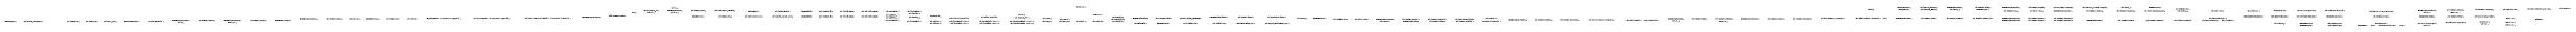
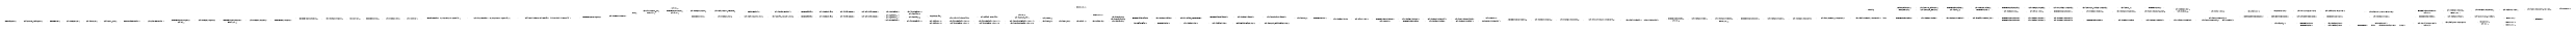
  digraph {
    rankdir=LR
    n1 [label=<(&lt;operator&gt;.assignment,module[] = &quot;EstimateStripByteCounts&quot;)<SUB>5163</SUB>>]
+   n2 [label=<(FIELD_IDENTIFIER,tif_dir,tif_dir)<SUB>5166</SUB>>]
    n3 [label=<(&lt;operator&gt;.indirectFieldAccess,tif-&gt;tif_dir)<SUB>5166</SUB>>]
    n4 [label=<(&lt;operator&gt;.assignment,*td = &amp;tif-&gt;tif_dir)<SUB>5166</SUB>>]
    n5 [label=<(_TIFFFillStrilesInternal,_TIFFFillStrilesInternal(tif, 0))<SUB>5170</SUB>>]
    n6 [label=<(&lt;operator&gt;.logicalNot,!_TIFFFillStrilesInternal(tif, 0))<SUB>5170</SUB>>]
    n7 [label=<(&lt;operator&gt;.assignment,td-&gt;td_stripbytecount_p = (uint64_t *)_TIFFCheckMalloc(\012        tif, td-&gt;td_nstrips, sizeof(uint64_t), &quot;for \&quot;StripByteCounts\&quot; array&quot;))<SUB>5175</SUB>>]
    n8 [label=<(FIELD_IDENTIFIER,td_stripbytecount_p,td_stripbytecount_p)<SUB>5177</SUB>>]
    n9 [label=<(&lt;operator&gt;.indirectFieldAccess,td-&gt;td_stripbytecount_p)<SUB>5177</SUB>>]
    n10 [label=<(TIFFSetFieldBit,TIFFSetFieldBit(tif, FIELD_STRIPBYTECOUNTS))<SUB>5274</SUB>>]
    n11 [label=<(TIFFFieldSet,TIFFFieldSet(tif, FIELD_ROWSPERSTRIP))<SUB>5275</SUB>>]
    n12 [label=<(&lt;operator&gt;.logicalNot,!TIFFFieldSet(tif, FIELD_ROWSPERSTRIP))<SUB>5275</SUB>>]
    n13 [label=<(RETURN,return 1;,return 1;)<SUB>5277</SUB>>]
    n14 [label=<(METHOD_RETURN,int)<SUB>5160</SUB>>]
    n15 [label=<(&lt;operator&gt;.addressOf,&amp;tif-&gt;tif_dir)<SUB>5166</SUB>>]
    n16 [label=<(FIELD_IDENTIFIER,td_stripbytecount_p,td_stripbytecount_p)<SUB>5173</SUB>>]
    n17 [label=<(&lt;operator&gt;.minus,-1)<SUB>5171</SUB>>]
    n18 [label=<(&lt;operator&gt;.indirectFieldAccess,td-&gt;td_stripbytecount_p)<SUB>5173</SUB>>]
    n19 [label=<(RETURN,return -1;,return -1;)<SUB>5171</SUB>>]
    n20 [label=<(FIELD_IDENTIFIER,td_stripbytecount_p,td_stripbytecount_p)<SUB>5175</SUB>>]
    n21 [label=<(FIELD_IDENTIFIER,td_stripbytecount_p,td_stripbytecount_p)<SUB>5174</SUB>>]
    n22 [label=<(&lt;operator&gt;.indirectFieldAccess,td-&gt;td_stripbytecount_p)<SUB>5175</SUB>>]
    n23 [label=<(&lt;operator&gt;.indirectFieldAccess,td-&gt;td_stripbytecount_p)<SUB>5174</SUB>>]
    n24 [label=<(UNKNOWN,uint64_t *,uint64_t *)<SUB>5175</SUB>>]
    n25 [label=<(FIELD_IDENTIFIER,td_nstrips,td_nstrips)<SUB>5176</SUB>>]
    n26 [label=<(&lt;operator&gt;.cast,(uint64_t *)_TIFFCheckMalloc(\012        tif, td-&gt;td_nstrips, sizeof(uint64_t), &quot;for \&quot;StripByteCounts\&quot; array&quot;))<SUB>5175</SUB>>]
    n27 [label=<(&lt;operator&gt;.equals,td-&gt;td_stripbytecount_p == NULL)<SUB>5177</SUB>>]
    n28 [label=<(&lt;operator&gt;.minus,-1)<SUB>5178</SUB>>]
    n29 [label=<(FIELD_IDENTIFIER,td_compression,td_compression)<SUB>5180</SUB>>]
    n30 [label=<(RETURN,return -1;,return -1;)<SUB>5178</SUB>>]
    n31 [label=<(&lt;operator&gt;.indirectFieldAccess,td-&gt;td_compression)<SUB>5180</SUB>>]
    n32 [label=<(&lt;operator&gt;.notEquals,td-&gt;td_compression != COMPRESSION_NONE)<SUB>5180</SUB>>]
    n33 [label=<(TIFFGetFileSize,TIFFGetFileSize(tif))<SUB>5185</SUB>>]
    n34 [label=<(isTiled,isTiled(tif))<SUB>5256</SUB>>]
    n35 [label=<(&lt;operator&gt;.assignment,filesize = TIFFGetFileSize(tif))<SUB>5185</SUB>>]
    n36 [label=<(TIFFTileSize64,TIFFTileSize64(tif))<SUB>5258</SUB>>]
    n37 [label=<(TIFFScanlineSize64,TIFFScanlineSize64(tif))<SUB>5265</SUB>>]
    n38 [label=<(FIELD_IDENTIFIER,td_rowsperstrip,td_rowsperstrip)<SUB>5276</SUB>>]
    n39 [label=<(&lt;operator&gt;.indirectFieldAccess,td-&gt;td_rowsperstrip)<SUB>5276</SUB>>]
    n40 [label=<(_TIFFfreeExt,_TIFFfreeExt(tif, td-&gt;td_stripbytecount_p))<SUB>5174</SUB>>]
    n41 [label=<(&lt;operator&gt;.indirectFieldAccess,td-&gt;td_nstrips)<SUB>5176</SUB>>]
    n42 [label=<(_TIFFCheckMalloc,_TIFFCheckMalloc(\012        tif, td-&gt;td_nstrips, sizeof(uint64_t), &quot;for \&quot;StripByteCounts\&quot; array&quot;))<SUB>5175</SUB>>]
    n43 [label=<(NULL,NULL)<SUB>5177</SUB>>]
    n44 [label=<(UNKNOWN,void *,void *)<SUB>5177</SUB>>]
    n45 [label=<(&lt;operator&gt;.cast,(void *)0)<SUB>5177</SUB>>]
    n46 [label=<(FIELD_IDENTIFIER,tif_flags,tif_flags)<SUB>5186</SUB>>]
    n47 [label=<(&lt;operator&gt;.indirectFieldAccess,tif-&gt;tif_flags)<SUB>5186</SUB>>]
    n48 [label=<(&lt;operator&gt;.postDecrement,strip--)<SUB>5237</SUB>>]
    n49 [label=<(FIELD_IDENTIFIER,td_stripoffset_p,td_stripoffset_p)<SUB>5238</SUB>>]
    n50 [label=<(&lt;operator&gt;.indirectFieldAccess,td-&gt;td_stripoffset_p)<SUB>5238</SUB>>]
    n51 [label=<(&lt;operator&gt;.assignment,td-&gt;td_rowsperstrip = td-&gt;td_imagelength)<SUB>5276</SUB>>]
    n52 [label=<(&lt;operator&gt;.sizeOf,sizeof(uint64_t))<SUB>5176</SUB>>]
    n53 [label=<(&lt;operator&gt;.logicalNot,!(tif-&gt;tif_flags &amp; TIFF_BIGTIFF))<SUB>5186</SUB>>]
    n54 [label=<(&lt;operator&gt;.sizeOf,sizeof(TIFFHeaderClassic))<SUB>5187</SUB>>]
    n55 [label=<(&lt;operator&gt;.sizeOf,sizeof(TIFFHeaderBig))<SUB>5189</SUB>>]
    n56 [label=<(&lt;operator&gt;.addition,sizeof(TIFFHeaderClassic) + 2)<SUB>5187</SUB>>]
    n57 [label=<(&lt;operator&gt;.addition,sizeof(TIFFHeaderBig) + 8)<SUB>5189</SUB>>]
    n58 [label=<(&lt;operator&gt;.greaterThan,n &gt; 0)<SUB>5191</SUB>>]
    n59 [label=<(&lt;operator&gt;.lessThan,filesize &lt; space)<SUB>5221</SUB>>]
    n60 [label=<(UNKNOWN,TIFFDataType,TIFFDataType)<SUB>5195</SUB>>]
    n61 [label=<(&lt;operator&gt;.assignment,space = filesize)<SUB>5223</SUB>>]
    n62 [label=<(&lt;operator&gt;.subtraction,filesize - space)<SUB>5225</SUB>>]
    n63 [label=<(FIELD_IDENTIFIER,tdir_type,tdir_type)<SUB>5195</SUB>>]
    n64 [label=<(FIELD_IDENTIFIER,td_planarconfig,td_planarconfig)<SUB>5226</SUB>>]
    n65 [label=<(&lt;operator&gt;.equals,td-&gt;td_planarconfig == PLANARCONFIG_SEPARATE)<SUB>5226</SUB>>]
    n66 [label=<(&lt;operator&gt;.assignment,strip = 0)<SUB>5228</SUB>>]
    n67 [label=<(FIELD_IDENTIFIER,td_samplesperpixel,td_samplesperpixel)<SUB>5227</SUB>>]
    n68 [label=<(FIELD_IDENTIFIER,td_nstrips,td_nstrips)<SUB>5228</SUB>>]
    n69 [label=<(&lt;operator&gt;.indirectFieldAccess,td-&gt;td_samplesperpixel)<SUB>5227</SUB>>]
    n70 [label=<(&lt;operator&gt;.lessThan,strip &lt; td-&gt;td_nstrips)<SUB>5228</SUB>>]
    n71 [label=<(FIELD_IDENTIFIER,td_stripbytecount_p,td_stripbytecount_p)<SUB>5229</SUB>>]
    n72 [label=<(&lt;operator&gt;.indirectFieldAccess,td-&gt;td_stripbytecount_p)<SUB>5229</SUB>>]
    n73 [label=<(&lt;operator&gt;.postIncrement,strip++)<SUB>5228</SUB>>]
    n74 [label=<(&lt;operator&gt;.indirectFieldAccess,td-&gt;td_nstrips)<SUB>5228</SUB>>]
    n75 [label=<(&lt;operator&gt;.assignment,td-&gt;td_stripbytecount_p[strip] = space)<SUB>5229</SUB>>]
    n76 [label=<(&lt;operator&gt;.greaterThan,td-&gt;td_stripoffset_p[strip] &gt;\012            UINT64_MAX - td-&gt;td_stripbytecount_p[strip])<SUB>5238</SUB>>]
    n77 [label=<(&lt;operator&gt;.minus,-1)<SUB>5240</SUB>>]
    n78 [label=<(FIELD_IDENTIFIER,td_stripoffset_p,td_stripoffset_p)<SUB>5241</SUB>>]
    n79 [label=<(RETURN,return -1;,return -1;)<SUB>5240</SUB>>]
    n80 [label=<(&lt;operator&gt;.indirectFieldAccess,td-&gt;td_stripoffset_p)<SUB>5241</SUB>>]
    n81 [label=<(&lt;operator&gt;.greaterThan,td-&gt;td_stripoffset_p[strip] + td-&gt;td_stripbytecount_p[strip] &gt;\012            filesize)<SUB>5241</SUB>>]
    n82 [label=<(FIELD_IDENTIFIER,td_stripoffset_p,td_stripoffset_p)<SUB>5244</SUB>>]
    n83 [label=<(&lt;operator&gt;.indirectFieldAccess,td-&gt;td_stripoffset_p)<SUB>5244</SUB>>]
    n84 [label=<(FIELD_IDENTIFIER,td_imagelength,td_imagelength)<SUB>5276</SUB>>]
    n85 [label=<(&lt;operator&gt;.indirectFieldAccess,td-&gt;td_imagelength)<SUB>5276</SUB>>]
    n86 [label=<(&lt;operator&gt;.and,tif-&gt;tif_flags &amp; TIFF_BIGTIFF)<SUB>5186</SUB>>]
    n87 [label=<(&lt;operator&gt;.assignment,space = sizeof(TIFFHeaderClassic) + 2 + dircount * 12 + 4)<SUB>5187</SUB>>]
    n88 [label=<(&lt;operator&gt;.assignment,dp = dir)<SUB>5191</SUB>>]
    n89 [label=<(&lt;operator&gt;.assignment,n = dircount)<SUB>5191</SUB>>]
    n90 [label=<(&lt;operator&gt;.postDecrement,n--)<SUB>5191</SUB>>]
-   n91 [label=<(&lt;operator&gt;.postIncrement,dp++)<SUB>5191</SUB>>]
    n92 [label=<(&lt;operator&gt;.assignment,typewidth = TIFFDataWidth((TIFFDataType)dp-&gt;tdir_type))<SUB>5195</SUB>>]
    n93 [label=<(&lt;operator&gt;.equals,typewidth == 0)<SUB>5196</SUB>>]
    n94 [label=<(FIELD_IDENTIFIER,tdir_count,tdir_count)<SUB>5204</SUB>>]
    n95 [label=<(FIELD_IDENTIFIER,tdir_type,tdir_type)<SUB>5201</SUB>>]
    n96 [label=<(&lt;operator&gt;.assignment,datasize = (uint64_t)typewidth * dp-&gt;tdir_count)<SUB>5206</SUB>>]
    n97 [label=<(FIELD_IDENTIFIER,tif_flags,tif_flags)<SUB>5207</SUB>>]
    n98 [label=<(&lt;operator&gt;.indirectFieldAccess,tif-&gt;tif_flags)<SUB>5207</SUB>>]
    n99 [label=<(&lt;operator&gt;.assignmentPlus,space += datasize)<SUB>5219</SUB>>]
    n100 [label=<(&lt;operator&gt;.indirectFieldAccess,td-&gt;td_planarconfig)<SUB>5226</SUB>>]
    n101 [label=<(&lt;operator&gt;.assignmentDivision,space /= td-&gt;td_samplesperpixel)<SUB>5227</SUB>>]
    n102 [label=<(&lt;operator&gt;.indirectIndexAccess,td-&gt;td_stripbytecount_p[strip])<SUB>5229</SUB>>]
    n103 [label=<(&lt;operator&gt;.indirectIndexAccess,td-&gt;td_stripoffset_p[strip])<SUB>5238</SUB>>]
    n104 [label=<(UINT64_MAX,UINT64_MAX - td-&gt;td_stripbytecount_p[strip])<SUB>5239</SUB>>]
    n105 [label=<(FIELD_IDENTIFIER,td_stripbytecount_p,td_stripbytecount_p)<SUB>5239</SUB>>]
    n106 [label=<(&lt;operator&gt;.indirectFieldAccess,td-&gt;td_stripbytecount_p)<SUB>5239</SUB>>]
    n107 [label=<(&lt;operator&gt;.addition,td-&gt;td_stripoffset_p[strip] + td-&gt;td_stripbytecount_p[strip])<SUB>5241</SUB>>]
    n108 [label=<(&lt;operator&gt;.assignment,bytespertile = TIFFTileSize64(tif))<SUB>5258</SUB>>]
    n109 [label=<(&lt;operator&gt;.assignment,rowbytes = TIFFScanlineSize64(tif))<SUB>5265</SUB>>]
    n110 [label=<(&lt;operator&gt;.addition,sizeof(TIFFHeaderClassic) + 2 + dircount * 12 + 4)<SUB>5187</SUB>>]
    n111 [label=<(&lt;operator&gt;.assignment,space = sizeof(TIFFHeaderBig) + 8 + dircount * 20 + 8)<SUB>5189</SUB>>]
    n112 [label=<(TIFFDataWidth,TIFFDataWidth((TIFFDataType)dp-&gt;tdir_type))<SUB>5195</SUB>>]
    n113 [label=<(&lt;operator&gt;.indirectFieldAccess,dp-&gt;tdir_count)<SUB>5204</SUB>>]
    n114 [label=<(&lt;operator&gt;.indirectFieldAccess,dp-&gt;tdir_type)<SUB>5201</SUB>>]
    n115 [label=<(&lt;operator&gt;.greaterThan,dp-&gt;tdir_count &gt; UINT64_MAX / typewidth)<SUB>5204</SUB>>]
    n116 [label=<(&lt;operator&gt;.minus,-1)<SUB>5205</SUB>>]
    n117 [label=<(UNKNOWN,uint64_t,uint64_t)<SUB>5206</SUB>>]
    n118 [label=<(RETURN,return -1;,return -1;)<SUB>5205</SUB>>]
    n119 [label=<(&lt;operator&gt;.multiplication,(uint64_t)typewidth * dp-&gt;tdir_count)<SUB>5206</SUB>>]
    n120 [label=<(&lt;operator&gt;.logicalNot,!(tif-&gt;tif_flags &amp; TIFF_BIGTIFF))<SUB>5207</SUB>>]
    n121 [label=<(&lt;operator&gt;.lessEqualsThan,datasize &lt;= 4)<SUB>5209</SUB>>]
    n122 [label=<(&lt;operator&gt;.lessEqualsThan,datasize &lt;= 8)<SUB>5214</SUB>>]
    n123 [label=<(UINT64_MAX,UINT64_MAX - datasize)<SUB>5217</SUB>>]
    n124 [label=<(&lt;operator&gt;.assignment,datasize = 0)<SUB>5210</SUB>>]
    n125 [label=<(&lt;operator&gt;.assignment,datasize = 0)<SUB>5215</SUB>>]
    n126 [label=<(&lt;operator&gt;.greaterThan,space &gt; UINT64_MAX - datasize)<SUB>5217</SUB>>]
    n127 [label=<(&lt;operator&gt;.minus,-1)<SUB>5218</SUB>>]
    n128 [label=<(RETURN,return -1;,return -1;)<SUB>5218</SUB>>]
    n129 [label=<(&lt;operator&gt;.assignment,space = filesize - space)<SUB>5225</SUB>>]
    n130 [label=<(&lt;operator&gt;.indirectIndexAccess,td-&gt;td_stripoffset_p[strip])<SUB>5241</SUB>>]
    n131 [label=<(FIELD_IDENTIFIER,td_stripbytecount_p,td_stripbytecount_p)<SUB>5241</SUB>>]
    n132 [label=<(&lt;operator&gt;.indirectFieldAccess,td-&gt;td_stripbytecount_p)<SUB>5241</SUB>>]
    n133 [label=<(&lt;operator&gt;.indirectIndexAccess,td-&gt;td_stripbytecount_p[strip])<SUB>5241</SUB>>]
    n134 [label=<(&lt;operator&gt;.greaterEqualsThan,td-&gt;td_stripoffset_p[strip] &gt;= filesize)<SUB>5244</SUB>>]
    n135 [label=<(FIELD_IDENTIFIER,td_stripbytecount_p,td_stripbytecount_p)<SUB>5247</SUB>>]
    n136 [label=<(FIELD_IDENTIFIER,td_stripbytecount_p,td_stripbytecount_p)<SUB>5251</SUB>>]
    n137 [label=<(&lt;operator&gt;.indirectFieldAccess,td-&gt;td_stripbytecount_p)<SUB>5247</SUB>>]
    n138 [label=<(&lt;operator&gt;.indirectFieldAccess,td-&gt;td_stripbytecount_p)<SUB>5251</SUB>>]
    n139 [label=<(&lt;operator&gt;.assignment,strip = 0)<SUB>5260</SUB>>]
    n140 [label=<(FIELD_IDENTIFIER,td_nstrips,td_nstrips)<SUB>5260</SUB>>]
    n141 [label=<(&lt;operator&gt;.addition,sizeof(TIFFHeaderClassic) + 2 + dircount * 12)<SUB>5187</SUB>>]
    n142 [label=<(&lt;operator&gt;.addition,sizeof(TIFFHeaderBig) + 8 + dircount * 20 + 8)<SUB>5189</SUB>>]
    n143 [label=<(&lt;operator&gt;.cast,(TIFFDataType)dp-&gt;tdir_type)<SUB>5195</SUB>>]
    n144 [label=<(TIFFErrorExtR,TIFFErrorExtR(\012                    tif, module,\012                    &quot;Cannot determine size of unknown tag type %&quot; PRIu16,\012                    dp-&gt;tdir_type))<SUB>5198</SUB>>]
    n145 [label=<(&lt;operator&gt;.minus,-1)<SUB>5202</SUB>>]
    n146 [label=<(RETURN,return -1;,return -1;)<SUB>5202</SUB>>]
    n147 [label=<(UINT64_MAX,UINT64_MAX / typewidth)<SUB>5204</SUB>>]
    n148 [label=<(&lt;operator&gt;.division,(18446744073709551615ULL) / typewidth)<SUB>5204</SUB>>]
    n149 [label=<(FIELD_IDENTIFIER,tdir_count,tdir_count)<SUB>5206</SUB>>]
    n150 [label=<(&lt;operator&gt;.indirectFieldAccess,dp-&gt;tdir_count)<SUB>5206</SUB>>]
    n151 [label=<(&lt;operator&gt;.and,tif-&gt;tif_flags &amp; TIFF_BIGTIFF)<SUB>5207</SUB>>]
    n152 [label=<(&lt;operator&gt;.subtraction,(18446744073709551615ULL) - datasize)<SUB>5217</SUB>>]
    n153 [label=<(&lt;operator&gt;.subtraction,(18446744073709551615ULL) - td-&gt;td_stripbytecount_p[strip])<SUB>5239</SUB>>]
    n154 [label=<(&lt;operator&gt;.indirectIndexAccess,td-&gt;td_stripoffset_p[strip])<SUB>5244</SUB>>]
    n155 [label=<(&lt;operator&gt;.assignment,td-&gt;td_stripbytecount_p[strip] = 0)<SUB>5247</SUB>>]
    n156 [label=<(&lt;operator&gt;.lessThan,strip &lt; td-&gt;td_nstrips)<SUB>5260</SUB>>]
    n157 [label=<(FIELD_IDENTIFIER,td_stripbytecount_p,td_stripbytecount_p)<SUB>5261</SUB>>]
    n158 [label=<(&lt;operator&gt;.indirectFieldAccess,td-&gt;td_stripbytecount_p)<SUB>5261</SUB>>]
    n159 [label=<(&lt;operator&gt;.postIncrement,strip++)<SUB>5260</SUB>>]
    n160 [label=<(&lt;operator&gt;.indirectFieldAccess,td-&gt;td_nstrips)<SUB>5260</SUB>>]
    n161 [label=<(&lt;operator&gt;.assignment,td-&gt;td_stripbytecount_p[strip] = bytespertile)<SUB>5261</SUB>>]
    n162 [label=<(FIELD_IDENTIFIER,td_imagelength,td_imagelength)<SUB>5266</SUB>>]
    n163 [label=<(&lt;operator&gt;.indirectFieldAccess,td-&gt;td_imagelength)<SUB>5266</SUB>>]
    n164 [label=<(&lt;operator&gt;.assignment,rowsperstrip = td-&gt;td_imagelength / td-&gt;td_stripsperimage)<SUB>5266</SUB>>]
    n165 [label=<(&lt;operator&gt;.assignment,strip = 0)<SUB>5267</SUB>>]
    n166 [label=<(FIELD_IDENTIFIER,td_nstrips,td_nstrips)<SUB>5267</SUB>>]
    n167 [label=<(&lt;operator&gt;.multiplication,dircount * 12)<SUB>5187</SUB>>]
    n168 [label=<(&lt;operator&gt;.addition,sizeof(TIFFHeaderBig) + 8 + dircount * 20)<SUB>5189</SUB>>]
    n169 [label=<(&lt;operator&gt;.indirectFieldAccess,dp-&gt;tdir_type)<SUB>5195</SUB>>]
    n170 [label=<(&lt;operator&gt;.indirectIndexAccess,td-&gt;td_stripbytecount_p[strip])<SUB>5239</SUB>>]
    n171 [label=<(&lt;operator&gt;.indirectIndexAccess,td-&gt;td_stripbytecount_p[strip])<SUB>5247</SUB>>]
    n172 [label=<(&lt;operator&gt;.assignment,td-&gt;td_stripbytecount_p[strip] =\012                    filesize - td-&gt;td_stripoffset_p[strip])<SUB>5251</SUB>>]
    n173 [label=<(&lt;operator&gt;.indirectIndexAccess,td-&gt;td_stripbytecount_p[strip])<SUB>5261</SUB>>]
    n174 [label=<(&lt;operator&gt;.division,td-&gt;td_imagelength / td-&gt;td_stripsperimage)<SUB>5266</SUB>>]
    n175 [label=<(&lt;operator&gt;.lessThan,strip &lt; td-&gt;td_nstrips)<SUB>5267</SUB>>]
    n176 [label=<(&lt;operator&gt;.greaterThan,rowbytes &gt; 0)<SUB>5269</SUB>>]
    n177 [label=<(&lt;operator&gt;.logicalAnd,rowbytes &gt; 0 &amp;&amp; rowsperstrip &gt; UINT64_MAX / rowbytes)<SUB>5269</SUB>>]
    n178 [label=<(UINT64_MAX,UINT64_MAX / rowbytes)<SUB>5269</SUB>>]
    n179 [label=<(&lt;operator&gt;.postIncrement,strip++)<SUB>5267</SUB>>]
    n180 [label=<(&lt;operator&gt;.indirectFieldAccess,td-&gt;td_nstrips)<SUB>5267</SUB>>]
    n181 [label=<(&lt;operator&gt;.multiplication,dircount * 20)<SUB>5189</SUB>>]
    n182 [label=<(&lt;operator&gt;.indirectIndexAccess,td-&gt;td_stripbytecount_p[strip])<SUB>5251</SUB>>]
    n183 [label=<(FIELD_IDENTIFIER,td_stripoffset_p,td_stripoffset_p)<SUB>5252</SUB>>]
    n184 [label=<(&lt;operator&gt;.indirectFieldAccess,td-&gt;td_stripoffset_p)<SUB>5252</SUB>>]
    n185 [label=<(&lt;operator&gt;.subtraction,filesize - td-&gt;td_stripoffset_p[strip])<SUB>5252</SUB>>]
    n186 [label=<(FIELD_IDENTIFIER,td_stripsperimage,td_stripsperimage)<SUB>5266</SUB>>]
    n187 [label=<(&lt;operator&gt;.indirectFieldAccess,td-&gt;td_stripsperimage)<SUB>5266</SUB>>]
    n188 [label=<(&lt;operator&gt;.assignment,td-&gt;td_stripbytecount_p[strip] = rowbytes * rowsperstrip)<SUB>5271</SUB>>]
    n189 [label=<(&lt;operator&gt;.indirectIndexAccess,td-&gt;td_stripoffset_p[strip])<SUB>5252</SUB>>]
    n190 [label=<(&lt;operator&gt;.minus,-1)<SUB>5270</SUB>>]
    n191 [label=<(FIELD_IDENTIFIER,td_stripbytecount_p,td_stripbytecount_p)<SUB>5271</SUB>>]
    n192 [label=<(RETURN,return -1;,return -1;)<SUB>5270</SUB>>]
    n193 [label=<(&lt;operator&gt;.indirectFieldAccess,td-&gt;td_stripbytecount_p)<SUB>5271</SUB>>]
    n194 [label=<(&lt;operator&gt;.indirectIndexAccess,td-&gt;td_stripbytecount_p[strip])<SUB>5271</SUB>>]
    n195 [label=<(&lt;operator&gt;.multiplication,rowbytes * rowsperstrip)<SUB>5271</SUB>>]
    n196 [label=<(&lt;operator&gt;.greaterThan,rowsperstrip &gt; UINT64_MAX / rowbytes)<SUB>5269</SUB>>]
    n197 [label=<(&lt;operator&gt;.division,(18446744073709551615ULL) / rowbytes)<SUB>5269</SUB>>]
    n198 [label=<(METHOD,EstimateStripByteCounts)<SUB>5160</SUB>>]
+   n1 -> n2
+   n2 -> n3
    n3 -> n15
    n4 -> n5
    n5 -> n6
    n6 -> n16
    n6 -> n17
    n7 -> n8
    n8 -> n9
    n9 -> n43
    n10 -> n11
    n11 -> n12
    n12 -> n13
    n12 -> n38
    n13 -> n14
    n15 -> n4
    n16 -> n18
    n17 -> n19
    n18 -> n20
    n18 -> n21
    n19 -> n14
    n20 -> n22
    n21 -> n23
    n22 -> n24
    n23 -> n40
    n24 -> n25
    n25 -> n41
    n26 -> n7
    n27 -> n28
    n27 -> n29
    n28 -> n30
    n29 -> n31
    n30 -> n14
    n31 -> n32
    n32 -> n33
    n32 -> n34
    n33 -> n35
    n34 -> n36
    n34 -> n37
    n35 -> n46
    n36 -> n108
    n37 -> n109
    n38 -> n39
    n39 -> n84
    n40 -> n20
    n41 -> n52
    n42 -> n26
    n43 -> n27
    n43 -> n44
    n44 -> n45
    n46 -> n47
    n47 -> n86
    n48 -> n49
    n49 -> n50
    n50 -> n103
    n51 -> n13
    n52 -> n42
    n53 -> n54
    n53 -> n55
    n54 -> n56
    n55 -> n57
    n56 -> n167
    n58 -> n59
    n58 -> n60
    n59 -> n61
    n59 -> n62
    n60 -> n63
    n61 -> n64
    n62 -> n60
    n63 -> n169
    n64 -> n100
    n65 -> n66
    n65 -> n67
    n66 -> n68
    n67 -> n69
    n68 -> n74
    n69 -> n101
    n70 -> n48
    n70 -> n71
    n71 -> n72
    n72 -> n102
    n73 -> n68
    n74 -> n70
    n75 -> n73
    n76 -> n77
    n76 -> n78
    n77 -> n79
    n78 -> n80
    n79 -> n14
    n80 -> n130
    n81 -> n10
    n81 -> n82
    n82 -> n83
    n83 -> n154
    n84 -> n85
    n85 -> n51
    n86 -> n53
    n87 -> n88
    n88 -> n89
    n89 -> n58
-   n90 -> n91
-   n91 -> n58
    n92 -> n93
    n93 -> n94
    n93 -> n95
    n94 -> n113
    n95 -> n114
    n96 -> n97
    n97 -> n98
    n98 -> n151
    n99 -> n90
    n100 -> n65
    n101 -> n66
    n102 -> n75
    n103 -> n104
    n104 -> n76
    n104 -> n105
    n105 -> n106
    n106 -> n170
    n107 -> n81
    n108 -> n139
    n109 -> n162
    n110 -> n87
    n111 -> n88
    n112 -> n92
    n113 -> n147
    n114 -> n144
    n115 -> n116
    n115 -> n117
    n116 -> n118
    n118 -> n14
    n119 -> n96
    n120 -> n121
    n120 -> n122
    n121 -> n123
    n121 -> n124
    n122 -> n123
    n122 -> n125
    n123 -> n126
    n123 -> n152
    n124 -> n123
    n125 -> n123
    n126 -> n99
    n126 -> n127
    n127 -> n128
    n128 -> n14
    n129 -> n64
    n130 -> n131
    n131 -> n132
    n132 -> n133
    n133 -> n107
    n134 -> n135
    n134 -> n136
    n135 -> n137
    n136 -> n138
    n137 -> n171
    n138 -> n182
    n139 -> n140
    n140 -> n160
    n141 -> n110
    n142 -> n111
    n143 -> n112
    n144 -> n145
    n145 -> n146
    n146 -> n14
    n147 -> n115
    n147 -> n148
    n148 -> n115
    n149 -> n150
    n150 -> n119
    n151 -> n120
    n152 -> n126
    n153 -> n76
    n154 -> n134
    n155 -> n10
    n156 -> n10
    n156 -> n157
    n157 -> n158
    n158 -> n173
    n159 -> n140
    n160 -> n156
    n161 -> n159
    n162 -> n163
    n163 -> n186
    n164 -> n165
    n165 -> n166
    n166 -> n180
    n167 -> n141
    n168 -> n142
    n169 -> n143
    n170 -> n153
    n171 -> n155
    n172 -> n10
    n173 -> n161
    n174 -> n164
    n175 -> n10
    n175 -> n176
    n176 -> n177
    n176 -> n178
    n177 -> n190
    n177 -> n191
    n178 -> n196
    n178 -> n197
    n179 -> n166
    n180 -> n175
    n181 -> n168
    n182 -> n183
    n183 -> n184
    n184 -> n189
    n185 -> n172
    n186 -> n187
    n187 -> n174
    n188 -> n179
    n189 -> n185
    n190 -> n192
    n191 -> n193
    n192 -> n14
    n193 -> n194
    n194 -> n195
    n195 -> n188
    n196 -> n177
    n197 -> n196
    n198 -> n1
  }
